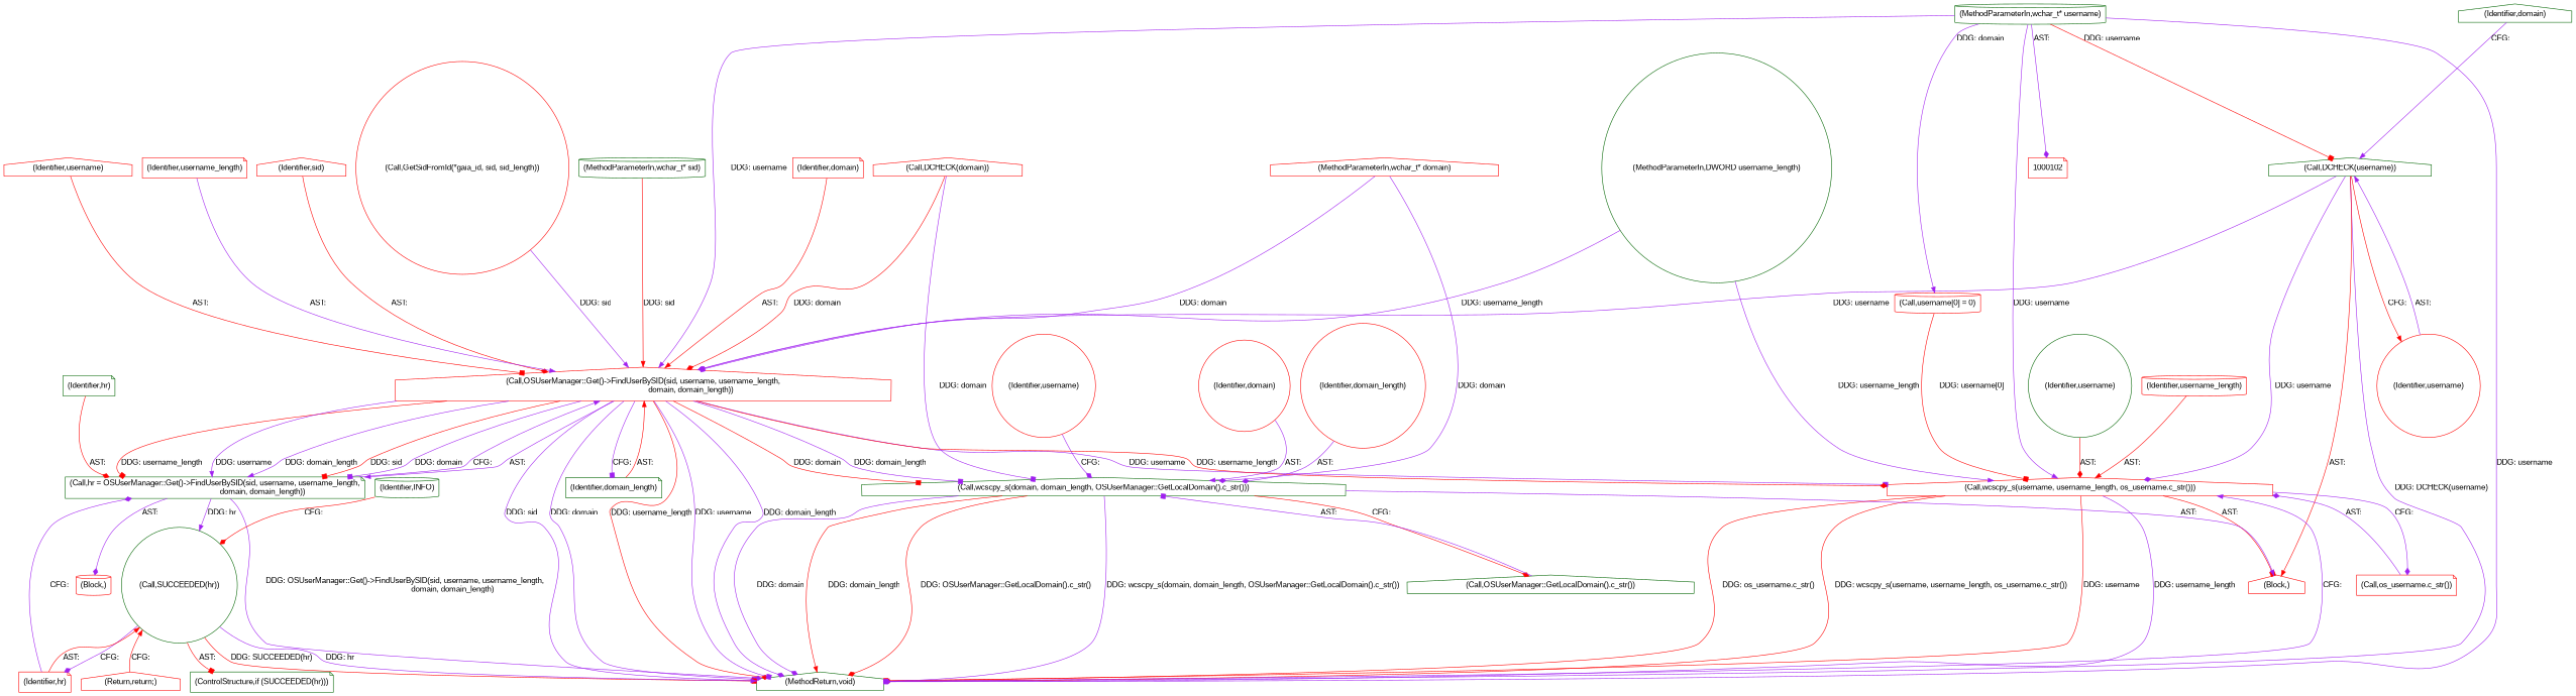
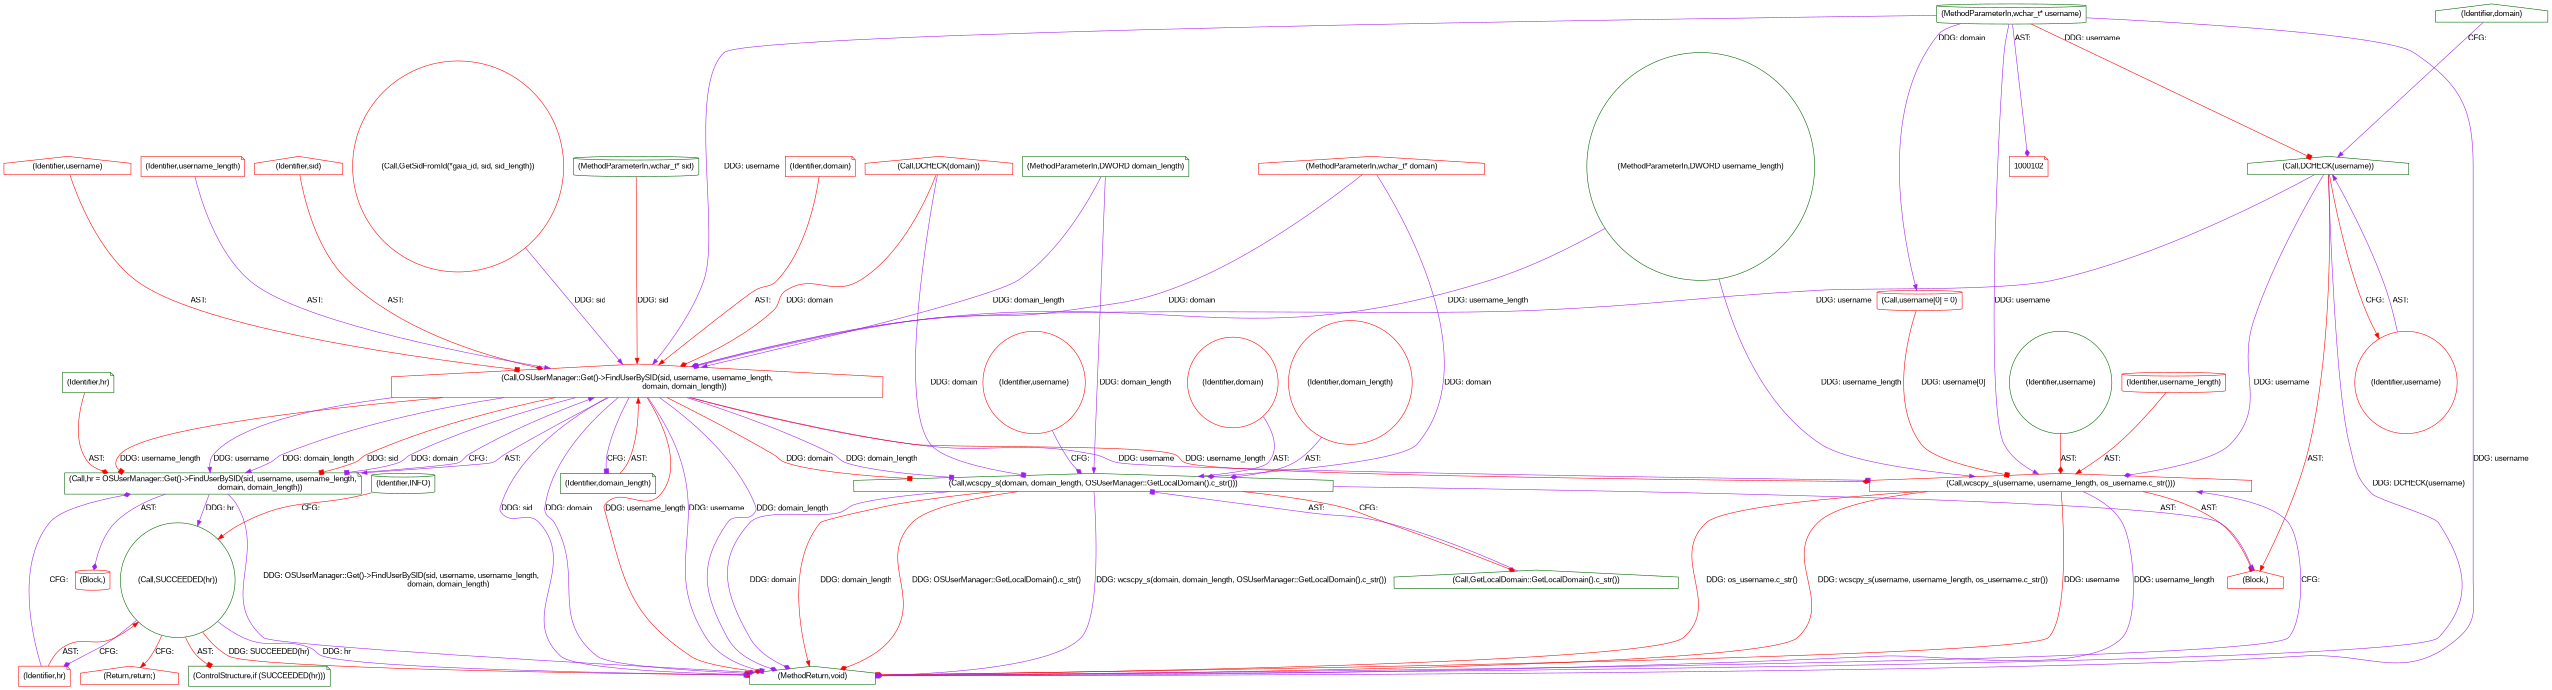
  digraph {
    fontname="Liberation Sans"
    node [color=red fontname="Liberation Sans" shape=house]
    edge [arrowhead=normal color=purple fontname="Liberation Sans"]
    n1 [color=darkgreen label="(Call,DCHECK(username))"]
    n2 [label="(Call,OSUserManager::Get()->FindUserBySID(sid, username, username_length,\n                                             domain, domain_length))"]
    n3 [label="(Call,wcscpy_s(username, username_length, os_username.c_str()))"]
    n4 [color=darkgreen label="(MethodReturn,void)"]
    n5 [label="(Identifier,username)" shape=circle]
    n6 [label="(Block,)"]
    n7 [color=darkgreen label="(Call,hr = OSUserManager::Get()->FindUserBySID(sid, username, username_length,\n                                             domain, domain_length))" shape=note]
    n8 [color=darkgreen label="(Call,wcscpy_s(domain, domain_length, OSUserManager::GetLocalDomain().c_str()))"]
    n9 [color=darkgreen label="(Identifier,domain_length)" shape=note]
-   n10 [label="(Call,os_username.c_str())" shape=note]
    n11 [color=darkgreen label="(MethodParameterIn,wchar_t* username)" shape=cylinder]
    n12 [label="(Call,username[0] = 0)" shape=cylinder]
    1000102 [shape=note]
    n14 [color=darkgreen label="(Call,SUCCEEDED(hr))" shape=circle]
    n15 [label="(Block,)" shape=cylinder]
-   n16 [color=darkgreen label="(Call,OSUserManager::GetLocalDomain().c_str())"]
+   n16 [color=darkgreen label="(Call,GetLocalDomain::GetLocalDomain().c_str())"]
    n17 [color=darkgreen label="(ControlStructure,if (SUCCEEDED(hr)))" shape=note]
    n18 [label="(Identifier,hr)" shape=note]
    n19 [label="(Identifier,sid)"]
    n20 [color=darkgreen label="(Identifier,username)" shape=circle]
    n21 [label="(Identifier,domain)" shape=note]
    n22 [color=darkgreen label="(Identifier,hr)" shape=note]
    n23 [label="(Identifier,username)"]
    n24 [label="(Identifier,username_length)" shape=note]
+   n25 [color=darkgreen label="(MethodParameterIn,DWORD domain_length)" shape=note]
    n26 [label="(Identifier,domain)" shape=circle]
    n27 [label="(Identifier,username_length)" shape=cylinder]
    n28 [label="(Call,GetSidFromId(*gaia_id, sid, sid_length))" shape=circle]
    n29 [color=darkgreen label="(MethodParameterIn,wchar_t* sid)" shape=cylinder]
    n30 [label="(MethodParameterIn,wchar_t* domain)"]
    n31 [label="(Return,return;)"]
    n32 [label="(Identifier,domain_length)" shape=circle]
    n33 [label="(Identifier,username)" shape=circle]
    n34 [color=darkgreen label="(MethodParameterIn,DWORD username_length)" shape=circle]
    n35 [color=darkgreen label="(Identifier,domain)"]
    n36 [color=darkgreen label="(Identifier,INFO)" shape=cylinder]
    n37 [label="(Call,DCHECK(domain))"]
    n1 -> n2 [label="DDG: username"]
    n1 -> n3 [arrowhead=diamond label="DDG: username"]
    n1 -> n4 [arrowhead=diamond label="DDG: DCHECK(username)"]
    n1 -> n5 [color=red label="CFG: "]
    n1 -> n6 [color=red label="AST: "]
    n2 -> n3 [arrowhead=box label="DDG: username"]
    n2 -> n3 [arrowhead=diamond color=red label="DDG: username_length"]
    n2 -> n4 [arrowhead=diamond label="DDG: domain_length"]
    n2 -> n4 [arrowhead=box label="DDG: sid"]
    n2 -> n4 [arrowhead=box label="DDG: domain"]
    n2 -> n4 [arrowhead=diamond color=red label="DDG: username_length"]
    n2 -> n4 [arrowhead=box label="DDG: username"]
    n2 -> n7 [label="AST: "]
    n2 -> n7 [arrowhead=box color=red label="DDG: username_length"]
    n2 -> n7 [label="DDG: username"]
    n2 -> n7 [label="DDG: domain_length"]
    n2 -> n7 [arrowhead=box color=red label="DDG: sid"]
    n2 -> n7 [arrowhead=box label="DDG: domain"]
    n2 -> n8 [arrowhead=box color=red label="DDG: domain"]
    n2 -> n8 [arrowhead=box label="DDG: domain_length"]
    n2 -> n9 [arrowhead=box label="CFG: "]
    n3 -> n4 [color=red label="DDG: os_username.c_str()"]
    n3 -> n4 [arrowhead=box color=red label="DDG: wcscpy_s(username, username_length, os_username.c_str())"]
    n3 -> n4 [arrowhead=box color=red label="DDG: username"]
    n3 -> n4 [arrowhead=box label="DDG: username_length"]
    n3 -> n6 [arrowhead=box color=red label="AST: "]
-   n3 -> n10 [arrowhead=diamond label="CFG: "]
    n4 -> n3 [label="CFG: "]
    n5 -> n1 [label="AST: "]
    n7 -> n2 [label="CFG: "]
    n7 -> n4 [arrowhead=diamond label="DDG: OSUserManager::Get()->FindUserBySID(sid, username, username_length,\n                                             domain, domain_length)"]
    n7 -> n14 [label="DDG: hr"]
    n7 -> n15 [arrowhead=diamond label="AST: "]
    n8 -> n4 [color=red label="DDG: domain_length"]
    n8 -> n4 [arrowhead=diamond color=red label="DDG: OSUserManager::GetLocalDomain().c_str()"]
    n8 -> n4 [arrowhead=box label="DDG: wcscpy_s(domain, domain_length, OSUserManager::GetLocalDomain().c_str())"]
    n8 -> n4 [arrowhead=diamond label="DDG: domain"]
    n8 -> n6 [label="AST: "]
    n8 -> n16 [arrowhead=diamond color=red label="CFG: "]
    n9 -> n2 [color=red label="AST: "]
-   n10 -> n3 [arrowhead=diamond label="AST: "]
    n11 -> n1 [arrowhead=box color=red label="DDG: username"]
    n11 -> n2 [label="DDG: username"]
    n11 -> n3 [label="DDG: username"]
    n11 -> n4 [arrowhead=diamond label="DDG: username"]
    n11 -> n12 [label="DDG: domain"]
    n11 -> 1000102 [arrowhead=diamond label="AST: "]
    n12 -> n3 [arrowhead=box color=red label="DDG: username[0]"]
    n14 -> n4 [arrowhead=box color=red label="DDG: SUCCEEDED(hr)"]
    n14 -> n4 [label="DDG: hr"]
    n14 -> n17 [arrowhead=box color=red label="AST: "]
    n14 -> n18 [arrowhead=diamond label="CFG: "]
    n16 -> n8 [arrowhead=box label="AST: "]
    n18 -> n7 [arrowhead=diamond label="CFG: "]
    n18 -> n14 [color=red label="AST: "]
    n19 -> n2 [arrowhead=diamond color=red label="AST: "]
    n20 -> n3 [arrowhead=diamond color=red label="AST: "]
    n21 -> n2 [color=red label="AST: "]
    n22 -> n7 [arrowhead=diamond color=red label="AST: "]
    n23 -> n2 [arrowhead=box color=red label="AST: "]
    n24 -> n2 [label="AST: "]
+   n25 -> n2 [label="DDG: domain_length"]
+   n25 -> n8 [label="DDG: domain_length"]
    n26 -> n8 [label="AST: "]
    n27 -> n3 [color=red label="AST: "]
    n28 -> n2 [label="DDG: sid"]
    n29 -> n2 [color=red label="DDG: sid"]
    n30 -> n2 [arrowhead=box label="DDG: domain"]
    n30 -> n8 [arrowhead=diamond label="DDG: domain"]
-   n31 -> n14 [color=red label="CFG: "]
+   n14 -> n31 [color=red label="CFG: "]
    n32 -> n8 [arrowhead=diamond label="AST: "]
    n33 -> n8 [arrowhead=diamond label="CFG: "]
    n34 -> n2 [arrowhead=diamond label="DDG: username_length"]
    n34 -> n3 [label="DDG: username_length"]
    n35 -> n1 [label="CFG: "]
-   n36 -> n14 [arrowhead=diamond color=red label="CFG: "]
+   n36 -> n14 [color=red label="CFG: "]
    n37 -> n2 [arrowhead=diamond color=red label="DDG: domain"]
    n37 -> n8 [arrowhead=box label="DDG: domain"]
  }
